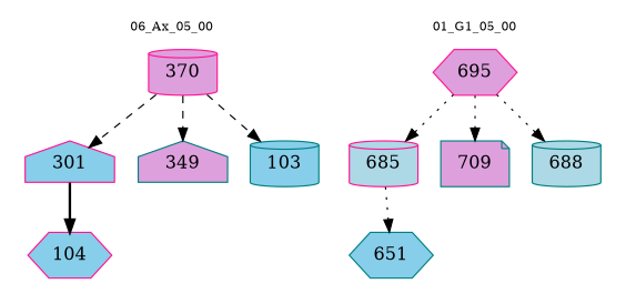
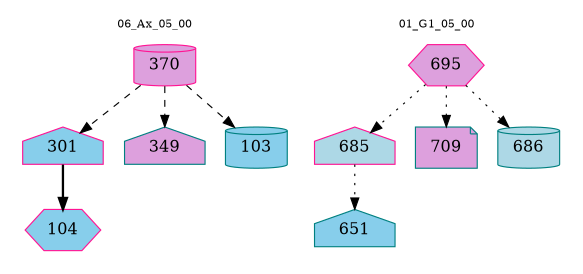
  digraph {
    node [color=deeppink fillcolor=plum shape=cylinder style=filled]
    edge [color=black style=dotted]
    n1 [label=370]
    n2 [fillcolor=skyblue label=301 shape=house]
    n3 [color=teal label=349 shape=house]
    n4 [color=teal fillcolor=skyblue label=103]
    n5 [fillcolor=skyblue label=104 shape=hexagon]
    n6 [label=695 shape=hexagon]
-   n7 [fillcolor=lightblue label=685]
+   n7 [fillcolor=lightblue label=685 shape=house]
    n8 [color=teal label=709 shape=note]
-   n9 [color=teal fillcolor=lightblue label=688]
-   n10 [color=teal fillcolor=skyblue label=651 shape=hexagon]
+   n9 [color=teal fillcolor=lightblue label=686]
+   n10 [color=teal fillcolor=skyblue label=651 shape=house]
    subgraph cluster_1 {
      color=white
      fontsize=10
      label="06_Ax_05_00"
      n1
      n2
      n3
      n4
      n5
    }
    subgraph cluster_2 {
      color=white
      fontsize=10
      label="01_G1_05_00"
      n6
      n7
      n8
      n9
      n10
    }
    n1 -> n2 [style=dashed]
    n1 -> n3 [style=dashed]
    n1 -> n4 [style=dashed]
    n2 -> n5 [style=bold]
    n6 -> n7
    n6 -> n8
    n6 -> n9
    n7 -> n10
  }
